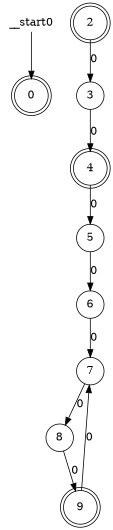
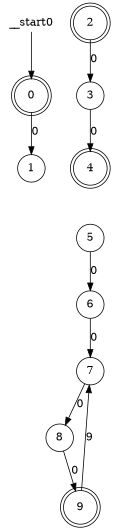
  digraph {
    node [shape=circle]
    n1 [label=0 shape=doublecircle]
+   n2 [label=1]
    n3 [label=2 shape=doublecircle]
    n4 [label=3]
    n5 [label=4 shape=doublecircle]
    n6 [label=5]
    n7 [label=6]
    n8 [label=7]
    n9 [label=8]
    n10 [label=9 shape=doublecircle]
    __start0 [height=0 shape=none width=0]
+   n1 -> n2 [label=0]
    n3 -> n4 [label=0]
    n4 -> n5 [label=0]
-   n5 -> n6 [label=0]
    n6 -> n7 [label=0]
    n7 -> n8 [label=0]
    n8 -> n9 [label=0]
    n9 -> n10 [label=0]
-   n10 -> n8 [label=0]
+   n10 -> n8 [label=9]
    __start0 -> n1
  }
